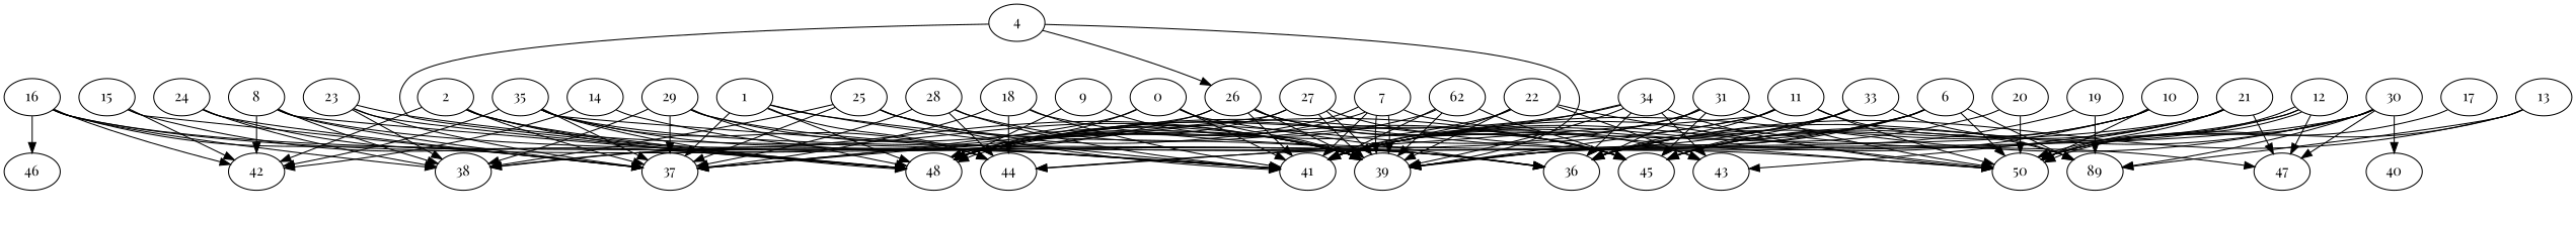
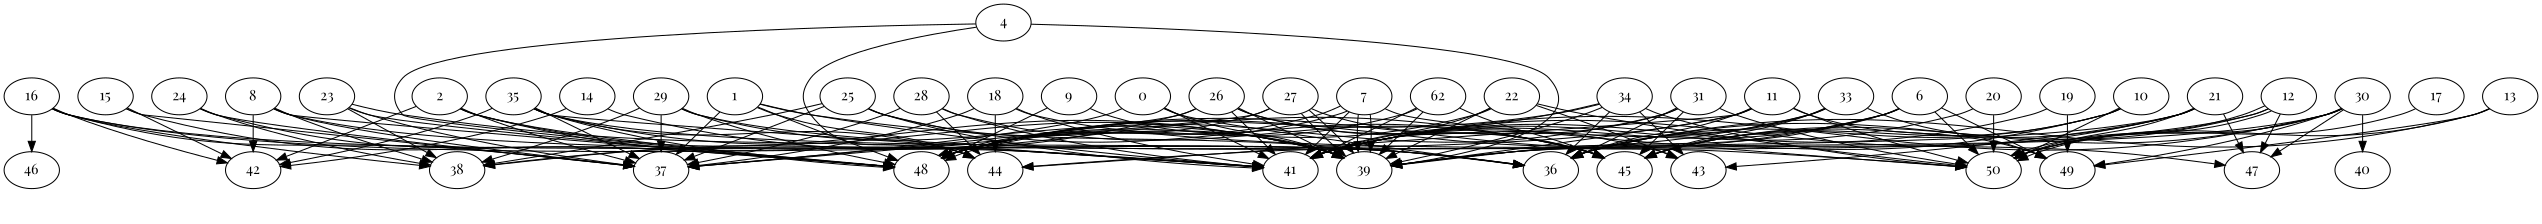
  digraph {
    fontname="Playfair Display"
    node [alpha=0.12 fontname="Playfair Display"]
    edge [fontname="Playfair Display"]
    1 [expect_size=38784000]
    36 [alpha=0.03 expect_size=20760576]
    37 [alpha=0.01 expect_size=18489344]
    41 [alpha=0.20 expect_size=19366912]
    44 [alpha=0.17 expect_size=8641536]
    48 [alpha=0.01 expect_size=37272576]
    2 [alpha=0.18 expect_size=31242240]
    39 [alpha=0.06 expect_size=49002496]
    42 [alpha=0.10 expect_size=43606016]
    4 [alpha=0.05 expect_size=36172800]
    n11 [expect_size=33530880 label=0]
    6 [alpha=0.00 expect_size=49551360]
    45 [alpha=0.14 expect_size=17047552]
-   49 [alpha=0.18 expect_size=13305856 label=89]
+   49 [alpha=0.18 expect_size=13305856]
    50 [expect_size=27771904]
    7 [alpha=0.13 expect_size=51597312]
    8 [alpha=0.16 expect_size=26865664]
    38 [alpha=0.10 expect_size=20696064]
    9 [alpha=0.00 expect_size=30550016]
    10 [alpha=0.18 expect_size=47885312]
    11 [alpha=0.15 expect_size=44780544]
    12 [alpha=0.14 expect_size=26902528]
    47 [alpha=0.04 expect_size=34926592]
    13 [alpha=0.01 expect_size=22281216]
    14 [alpha=0.19 expect_size=8627200]
    15 [alpha=0.10 expect_size=19940352]
    16 [alpha=0.20 expect_size=48612352]
    46 [alpha=0.17 expect_size=27081728]
    17 [alpha=0.04 expect_size=49116160]
    18 [alpha=0.11 expect_size=31617024]
    19 [alpha=0.16 expect_size=22800384]
    20 [expect_size=23165952]
    21 [alpha=0.02 expect_size=18990080]
    43 [alpha=0.16 expect_size=34351104]
    22 [alpha=0.03 expect_size=7179264]
    23 [alpha=0.02 expect_size=40287232]
    24 [alpha=0.13 expect_size=43767808]
    25 [alpha=0.17 expect_size=40940544]
    26 [alpha=0.19 expect_size=18082816]
    27 [alpha=0.01 expect_size=17502208]
    28 [expect_size=26966016]
    29 [alpha=0.14 expect_size=6498304]
    30 [alpha=0.14 expect_size=44715008]
    40 [alpha=0.10 expect_size=34344960]
    31 [alpha=0.10 expect_size=26165248]
    n46 [alpha=0.16 expect_size=31576064 label=62]
    33 [alpha=0.09 expect_size=39762944]
    34 [alpha=0.04 expect_size=44101632]
    35 [alpha=0.04 expect_size=28338176]
    1 -> 36
    1 -> 37
    1 -> 41
    1 -> 44
    1 -> 48
    2 -> 37
    2 -> 41
    2 -> 48
    2 -> 39
    2 -> 42
-   4 -> 26
+   4 -> 44
    4 -> 48
    4 -> 39
    n11 -> 36
    n11 -> 37
    n11 -> 41
-   n11 -> 48
    n11 -> 39
    6 -> 41
    6 -> 48
    6 -> 39
    6 -> 45
    6 -> 49
    6 -> 50
    7 -> 41
    7 -> 48
    7 -> 48
    7 -> 39
    7 -> 39
    7 -> 50
    8 -> 36
    8 -> 37
    8 -> 48
    8 -> 42
    8 -> 38
    9 -> 48
    9 -> 39
    10 -> 36
    10 -> 39
    10 -> 45
    10 -> 50
    11 -> 36
    11 -> 44
    11 -> 39
    11 -> 49
    11 -> 50
    11 -> 38
    12 -> 44
    12 -> 45
    12 -> 50
    12 -> 50
    12 -> 47
    13 -> 36
    13 -> 49
    13 -> 50
    14 -> 42
    14 -> 45
    15 -> 37
    15 -> 48
    15 -> 42
    16 -> 36
    16 -> 37
    16 -> 41
    16 -> 42
    16 -> 38
    16 -> 46
    17 -> 50
    18 -> 37
    18 -> 41
    18 -> 44
    18 -> 47
    19 -> 41
    19 -> 49
    20 -> 41
    20 -> 50
    21 -> 41
    21 -> 39
    21 -> 45
    21 -> 50
    21 -> 47
    21 -> 43
    22 -> 41
    22 -> 48
    22 -> 39
    22 -> 50
    22 -> 43
    23 -> 37
    23 -> 41
    23 -> 48
    23 -> 38
    24 -> 37
    24 -> 48
    24 -> 38
    25 -> 37
    25 -> 41
    25 -> 39
    25 -> 45
    25 -> 38
    26 -> 37
    26 -> 41
    26 -> 39
    26 -> 45
    26 -> 38
    26 -> 43
    27 -> 37
    27 -> 48
    27 -> 39
    27 -> 39
    27 -> 45
    28 -> 37
    28 -> 41
    28 -> 44
    28 -> 45
    29 -> 37
    29 -> 48
    29 -> 39
    29 -> 50
    29 -> 38
    30 -> 36
    30 -> 41
    30 -> 39
    30 -> 49
    30 -> 50
    30 -> 47
    30 -> 40
    31 -> 36
    31 -> 41
    31 -> 48
    31 -> 45
    31 -> 50
    n46 -> 41
    n46 -> 48
    n46 -> 39
    n46 -> 45
    33 -> 36
    33 -> 41
    33 -> 48
    33 -> 45
    33 -> 49
    34 -> 36
    34 -> 41
    34 -> 48
    34 -> 39
    34 -> 50
    34 -> 43
    35 -> 36
    35 -> 37
    35 -> 41
    35 -> 44
    35 -> 48
    35 -> 39
    35 -> 42
  }
